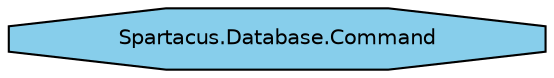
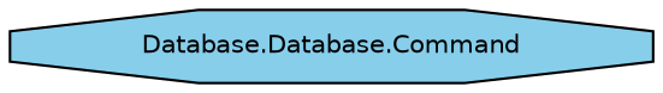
  digraph {
    rankdir=LR
-   n1 [color=black fillcolor=skyblue fontname=Helvetica fontsize=10 height=0.2 label="Spartacus.Database.Command" shape=octagon style=filled width=0.4]
+   n1 [color=black fillcolor=skyblue fontname=Helvetica fontsize=10 height=0.2 label="Database.Database.Command" shape=octagon style=filled width=0.4]
  }
